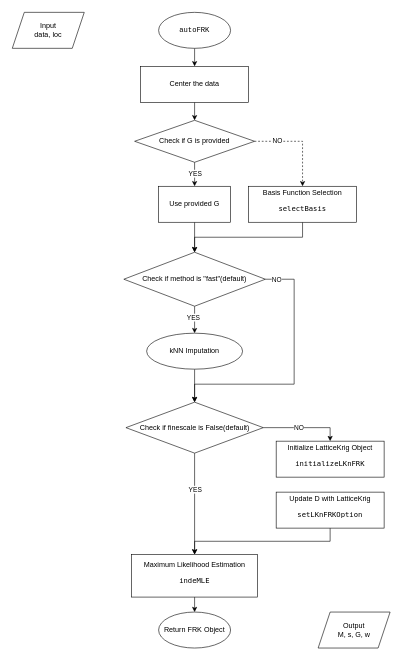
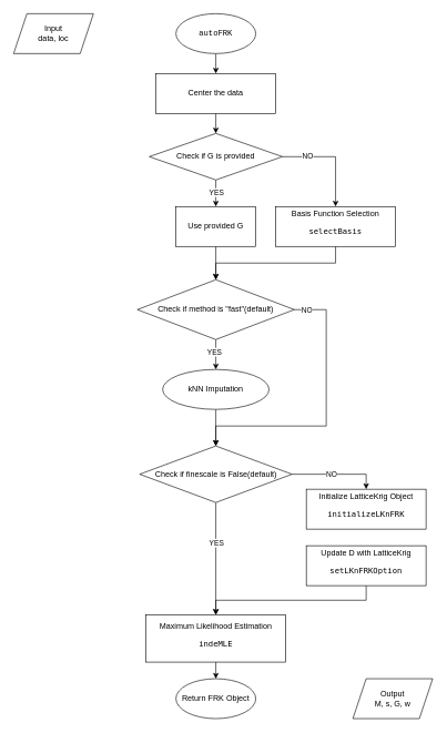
  <mxCell id="0" />
  <mxCell id="1" parent="0" />
  <mxCell id="2" style="edgeStyle=orthogonalEdgeStyle;rounded=0;html=1;exitX=0.5;exitY=1;exitDx=0;exitDy=0;entryX=0.5;entryY=0;entryDx=0;entryDy=0;" parent="1" source="3" target="16" edge="1"><mxGeometry relative="1" as="geometry" /></mxCell>
  <mxCell id="3" value="&lt;pre&gt;&lt;span style=&quot;background-color: initial;&quot;&gt;&lt;font face=&quot;Courier New&quot;&gt;autoFRK&lt;/font&gt;&lt;/span&gt;&lt;/pre&gt;" style="ellipse;whiteSpace=wrap;html=1;" parent="1" vertex="1"><mxGeometry x="264" y="20" width="120" height="60" as="geometry" /></mxCell>
  <mxCell id="4" style="edgeStyle=orthogonalEdgeStyle;rounded=0;html=1;exitX=0.5;exitY=1;exitDx=0;exitDy=0;entryX=0.5;entryY=0;entryDx=0;entryDy=0;" parent="1" source="5" target="8" edge="1"><mxGeometry relative="1" as="geometry" /></mxCell>
  <mxCell id="5" value="Basis Function Selection&lt;br&gt;&lt;pre&gt;selectBasis&lt;/pre&gt;" style="whiteSpace=wrap;html=1;" parent="1" vertex="1"><mxGeometry x="414" y="310" width="180" height="60" as="geometry" /></mxCell>
  <mxCell id="6" style="edgeStyle=orthogonalEdgeStyle;rounded=0;html=1;exitX=0.5;exitY=1;exitDx=0;exitDy=0;entryX=0.5;entryY=0;entryDx=0;entryDy=0;" parent="1" source="8" target="10" edge="1"><mxGeometry relative="1" as="geometry" /></mxCell>
  <mxCell id="7" style="edgeStyle=orthogonalEdgeStyle;rounded=0;html=1;exitX=1;exitY=0.5;exitDx=0;exitDy=0;entryX=0.5;entryY=0;entryDx=0;entryDy=0;" parent="1" source="8" target="23" edge="1"><mxGeometry relative="1" as="geometry"><mxPoint x="507" y="555" as="targetPoint" /><Array as="points"><mxPoint x="490" y="465" /><mxPoint x="490" y="640" /><mxPoint x="324" y="640" /></Array></mxGeometry></mxCell>
  <mxCell id="8" value="Check if method is &quot;fast&quot;(default)" style="rhombus;whiteSpace=wrap;html=1;" parent="1" vertex="1"><mxGeometry x="206" y="420" width="236" height="90" as="geometry" /></mxCell>
  <mxCell id="9" style="edgeStyle=orthogonalEdgeStyle;rounded=0;html=1;exitX=0.5;exitY=1;exitDx=0;exitDy=0;entryX=0.5;entryY=0;entryDx=0;entryDy=0;" parent="1" source="10" target="23" edge="1"><mxGeometry relative="1" as="geometry" /></mxCell>
  <mxCell id="10" value="kNN Imputation" style="ellipse;whiteSpace=wrap;html=1;" parent="1" vertex="1"><mxGeometry x="244" y="555" width="160" height="60" as="geometry" /></mxCell>
  <mxCell id="11" value="Return FRK Object" style="ellipse;whiteSpace=wrap;html=1;" parent="1" vertex="1"><mxGeometry x="264" y="1020" width="120" height="60" as="geometry" /></mxCell>
  <mxCell id="12" style="edgeStyle=none;rounded=0;html=1;exitX=0.5;exitY=1;exitDx=0;exitDy=0;entryX=0.5;entryY=0;entryDx=0;entryDy=0;" parent="1" source="14" target="18" edge="1"><mxGeometry relative="1" as="geometry" /></mxCell>
- <mxCell id="13" style="edgeStyle=orthogonalEdgeStyle;rounded=0;html=1;exitX=1;exitY=0.5;exitDx=0;exitDy=0;entryX=0.5;entryY=0;entryDx=0;entryDy=0;dashed=1;" parent="1" source="14" target="5" edge="1"><mxGeometry relative="1" as="geometry"><mxPoint x="520" y="250" as="targetPoint" /></mxGeometry></mxCell>
+ <mxCell id="13" style="edgeStyle=orthogonalEdgeStyle;rounded=0;html=1;exitX=1;exitY=0.5;exitDx=0;exitDy=0;entryX=0.5;entryY=0;entryDx=0;entryDy=0;" parent="1" source="14" target="5" edge="1"><mxGeometry relative="1" as="geometry"><mxPoint x="520" y="250" as="targetPoint" /></mxGeometry></mxCell>
  <mxCell id="14" value="Check if G is provided" style="rhombus;whiteSpace=wrap;html=1;rounded=0;" parent="1" vertex="1"><mxGeometry x="224" y="200" width="200" height="70" as="geometry" /></mxCell>
  <mxCell id="15" style="edgeStyle=none;rounded=0;html=1;exitX=0.5;exitY=1;exitDx=0;exitDy=0;entryX=0.5;entryY=0;entryDx=0;entryDy=0;" parent="1" source="16" target="14" edge="1"><mxGeometry relative="1" as="geometry" /></mxCell>
  <mxCell id="16" value="Center the data" style="whiteSpace=wrap;html=1;" parent="1" vertex="1"><mxGeometry x="234" y="110" width="180" height="60" as="geometry" /></mxCell>
  <mxCell id="17" style="edgeStyle=orthogonalEdgeStyle;rounded=0;html=1;exitX=0.5;exitY=1;exitDx=0;exitDy=0;entryX=0.5;entryY=0;entryDx=0;entryDy=0;" parent="1" source="18" target="8" edge="1"><mxGeometry relative="1" as="geometry" /></mxCell>
  <mxCell id="18" value="Use provided G" style="rounded=0;whiteSpace=wrap;html=1;" parent="1" vertex="1"><mxGeometry x="264" y="310" width="120" height="60" as="geometry" /></mxCell>
  <mxCell id="19" style="edgeStyle=orthogonalEdgeStyle;rounded=0;html=1;exitX=0.5;exitY=1;exitDx=0;exitDy=0;entryX=0.5;entryY=0;entryDx=0;entryDy=0;" parent="1" source="23" target="25" edge="1"><mxGeometry relative="1" as="geometry" /></mxCell>
  <mxCell id="20" value="YES" style="edgeLabel;html=1;align=center;verticalAlign=middle;resizable=0;points=[];" parent="19" vertex="1" connectable="0"><mxGeometry x="-0.386" y="3" relative="1" as="geometry"><mxPoint x="-3" y="8" as="offset" /></mxGeometry></mxCell>
  <mxCell id="21" style="edgeStyle=orthogonalEdgeStyle;rounded=0;html=1;exitX=1;exitY=0.5;exitDx=0;exitDy=0;entryX=0.5;entryY=0;entryDx=0;entryDy=0;" parent="1" source="23" target="26" edge="1"><mxGeometry relative="1" as="geometry" /></mxCell>
  <mxCell id="22" value="NO" style="edgeLabel;html=1;align=center;verticalAlign=middle;resizable=0;points=[];" parent="21" vertex="1" connectable="0"><mxGeometry x="-0.133" y="3" relative="1" as="geometry"><mxPoint x="1" y="3" as="offset" /></mxGeometry></mxCell>
  <mxCell id="23" value="Check if finescale is False(default)" style="rhombus;whiteSpace=wrap;html=1;rounded=0;" parent="1" vertex="1"><mxGeometry x="209.5" y="670" width="229" height="85" as="geometry" /></mxCell>
  <mxCell id="24" style="edgeStyle=orthogonalEdgeStyle;rounded=0;html=1;exitX=0.5;exitY=1;exitDx=0;exitDy=0;entryX=0.5;entryY=0;entryDx=0;entryDy=0;" parent="1" source="25" target="11" edge="1"><mxGeometry relative="1" as="geometry" /></mxCell>
  <mxCell id="25" value="Maximum Likelihood Estimation&lt;br&gt;&lt;pre&gt;indeMLE&lt;/pre&gt;" style="rounded=0;whiteSpace=wrap;html=1;" parent="1" vertex="1"><mxGeometry x="219" y="924" width="210" height="71" as="geometry" /></mxCell>
  <mxCell id="26" value="Initialize LatticeKrig Object&lt;br&gt;&lt;pre&gt;initializeLKnFRK&lt;/pre&gt;" style="rounded=0;whiteSpace=wrap;html=1;" parent="1" vertex="1"><mxGeometry x="460" y="735" width="180" height="60" as="geometry" /></mxCell>
  <mxCell id="27" style="edgeStyle=orthogonalEdgeStyle;rounded=0;html=1;exitX=0.5;exitY=1;exitDx=0;exitDy=0;entryX=0.5;entryY=0;entryDx=0;entryDy=0;" parent="1" source="28" target="25" edge="1"><mxGeometry relative="1" as="geometry" /></mxCell>
  <mxCell id="28" value="Update D with LatticeKrig&lt;br&gt;&lt;pre&gt;setLKnFRKOption&lt;/pre&gt;" style="rounded=0;whiteSpace=wrap;html=1;" parent="1" vertex="1"><mxGeometry x="460" y="820" width="180" height="60" as="geometry" /></mxCell>
  <mxCell id="29" value="YES" style="edgeLabel;html=1;align=center;verticalAlign=middle;resizable=0;points=[];" parent="1" vertex="1" connectable="0"><mxGeometry x="324" y="288" as="geometry" /></mxCell>
  <mxCell id="30" value="NO" style="edgeLabel;html=1;align=center;verticalAlign=middle;resizable=0;points=[];" parent="1" vertex="1" connectable="0"><mxGeometry x="461" y="233" as="geometry" /></mxCell>
  <mxCell id="31" value="YES" style="edgeLabel;html=1;align=center;verticalAlign=middle;resizable=0;points=[];" parent="1" vertex="1" connectable="0"><mxGeometry x="321" y="528" as="geometry" /></mxCell>
  <mxCell id="32" value="NO" style="edgeLabel;html=1;align=center;verticalAlign=middle;resizable=0;points=[];" parent="1" vertex="1" connectable="0"><mxGeometry x="460" y="465" as="geometry" /></mxCell>
  <mxCell id="33" value="Output&lt;br&gt;M, s, G, w" style="shape=parallelogram;perimeter=parallelogramPerimeter;whiteSpace=wrap;html=1;fixedSize=1;" parent="1" vertex="1"><mxGeometry x="530" y="1020" width="120" height="60" as="geometry" /></mxCell>
  <mxCell id="34" value="Input&lt;br&gt;data, loc" style="shape=parallelogram;perimeter=parallelogramPerimeter;whiteSpace=wrap;html=1;fixedSize=1;" parent="1" vertex="1"><mxGeometry x="20" y="20" width="120" height="60" as="geometry" /></mxCell>
